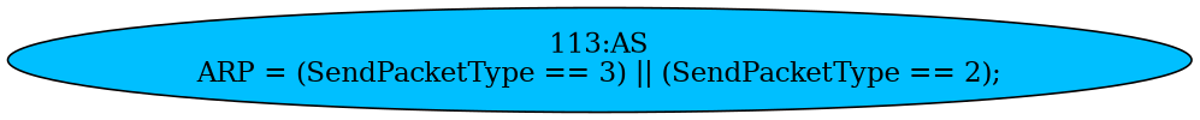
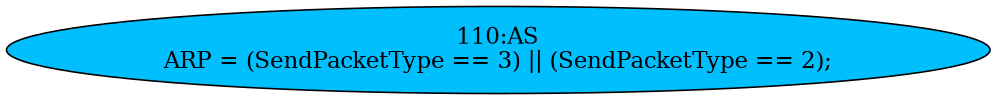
  strict digraph {
-   n1 [ast="<pyverilog.vparser.ast.Assign object at 0x7f9d4b7ee3d0>" def_var="['ARP']" fillcolor=deepskyblue label="113:AS\nARP = (SendPacketType == 3) || (SendPacketType == 2);" statements="[]" style=filled typ=Assign use_var="['SendPacketType', 'SendPacketType']"]
+   n1 [ast="<pyverilog.vparser.ast.Assign object at 0x7f9d4b7ee3d0>" def_var="['ARP']" fillcolor=deepskyblue label="110:AS\nARP = (SendPacketType == 3) || (SendPacketType == 2);" statements="[]" style=filled typ=Assign use_var="['SendPacketType', 'SendPacketType']"]
  }
